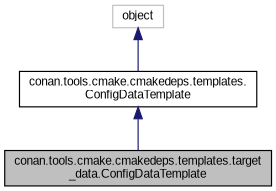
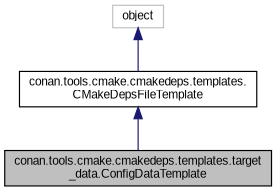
  digraph {
    fontname="Liberation Sans"
    node [color=black fillcolor=white fontname="Liberation Sans" fontsize=10 shape=record style=filled]
    edge [color=midnightblue dir=back fontname="Liberation Sans" fontsize=10 labelfontname=Helvetica labelfontsize=10 style=solid]
    n1 [fillcolor=grey75 fontcolor=black height=0.2 label="conan.tools.cmake.cmakedeps.templates.target\l_data.ConfigDataTemplate" width=0.4]
-   n2 [height=0.2 label="conan.tools.cmake.cmakedeps.templates.\lConfigDataTemplate" width=0.4]
+   n2 [height=0.2 label="conan.tools.cmake.cmakedeps.templates.\lCMakeDepsFileTemplate" width=0.4]
    n3 [color=grey75 height=0.2 label=object width=0.4]
    n2 -> n1
    n3 -> n2
  }
